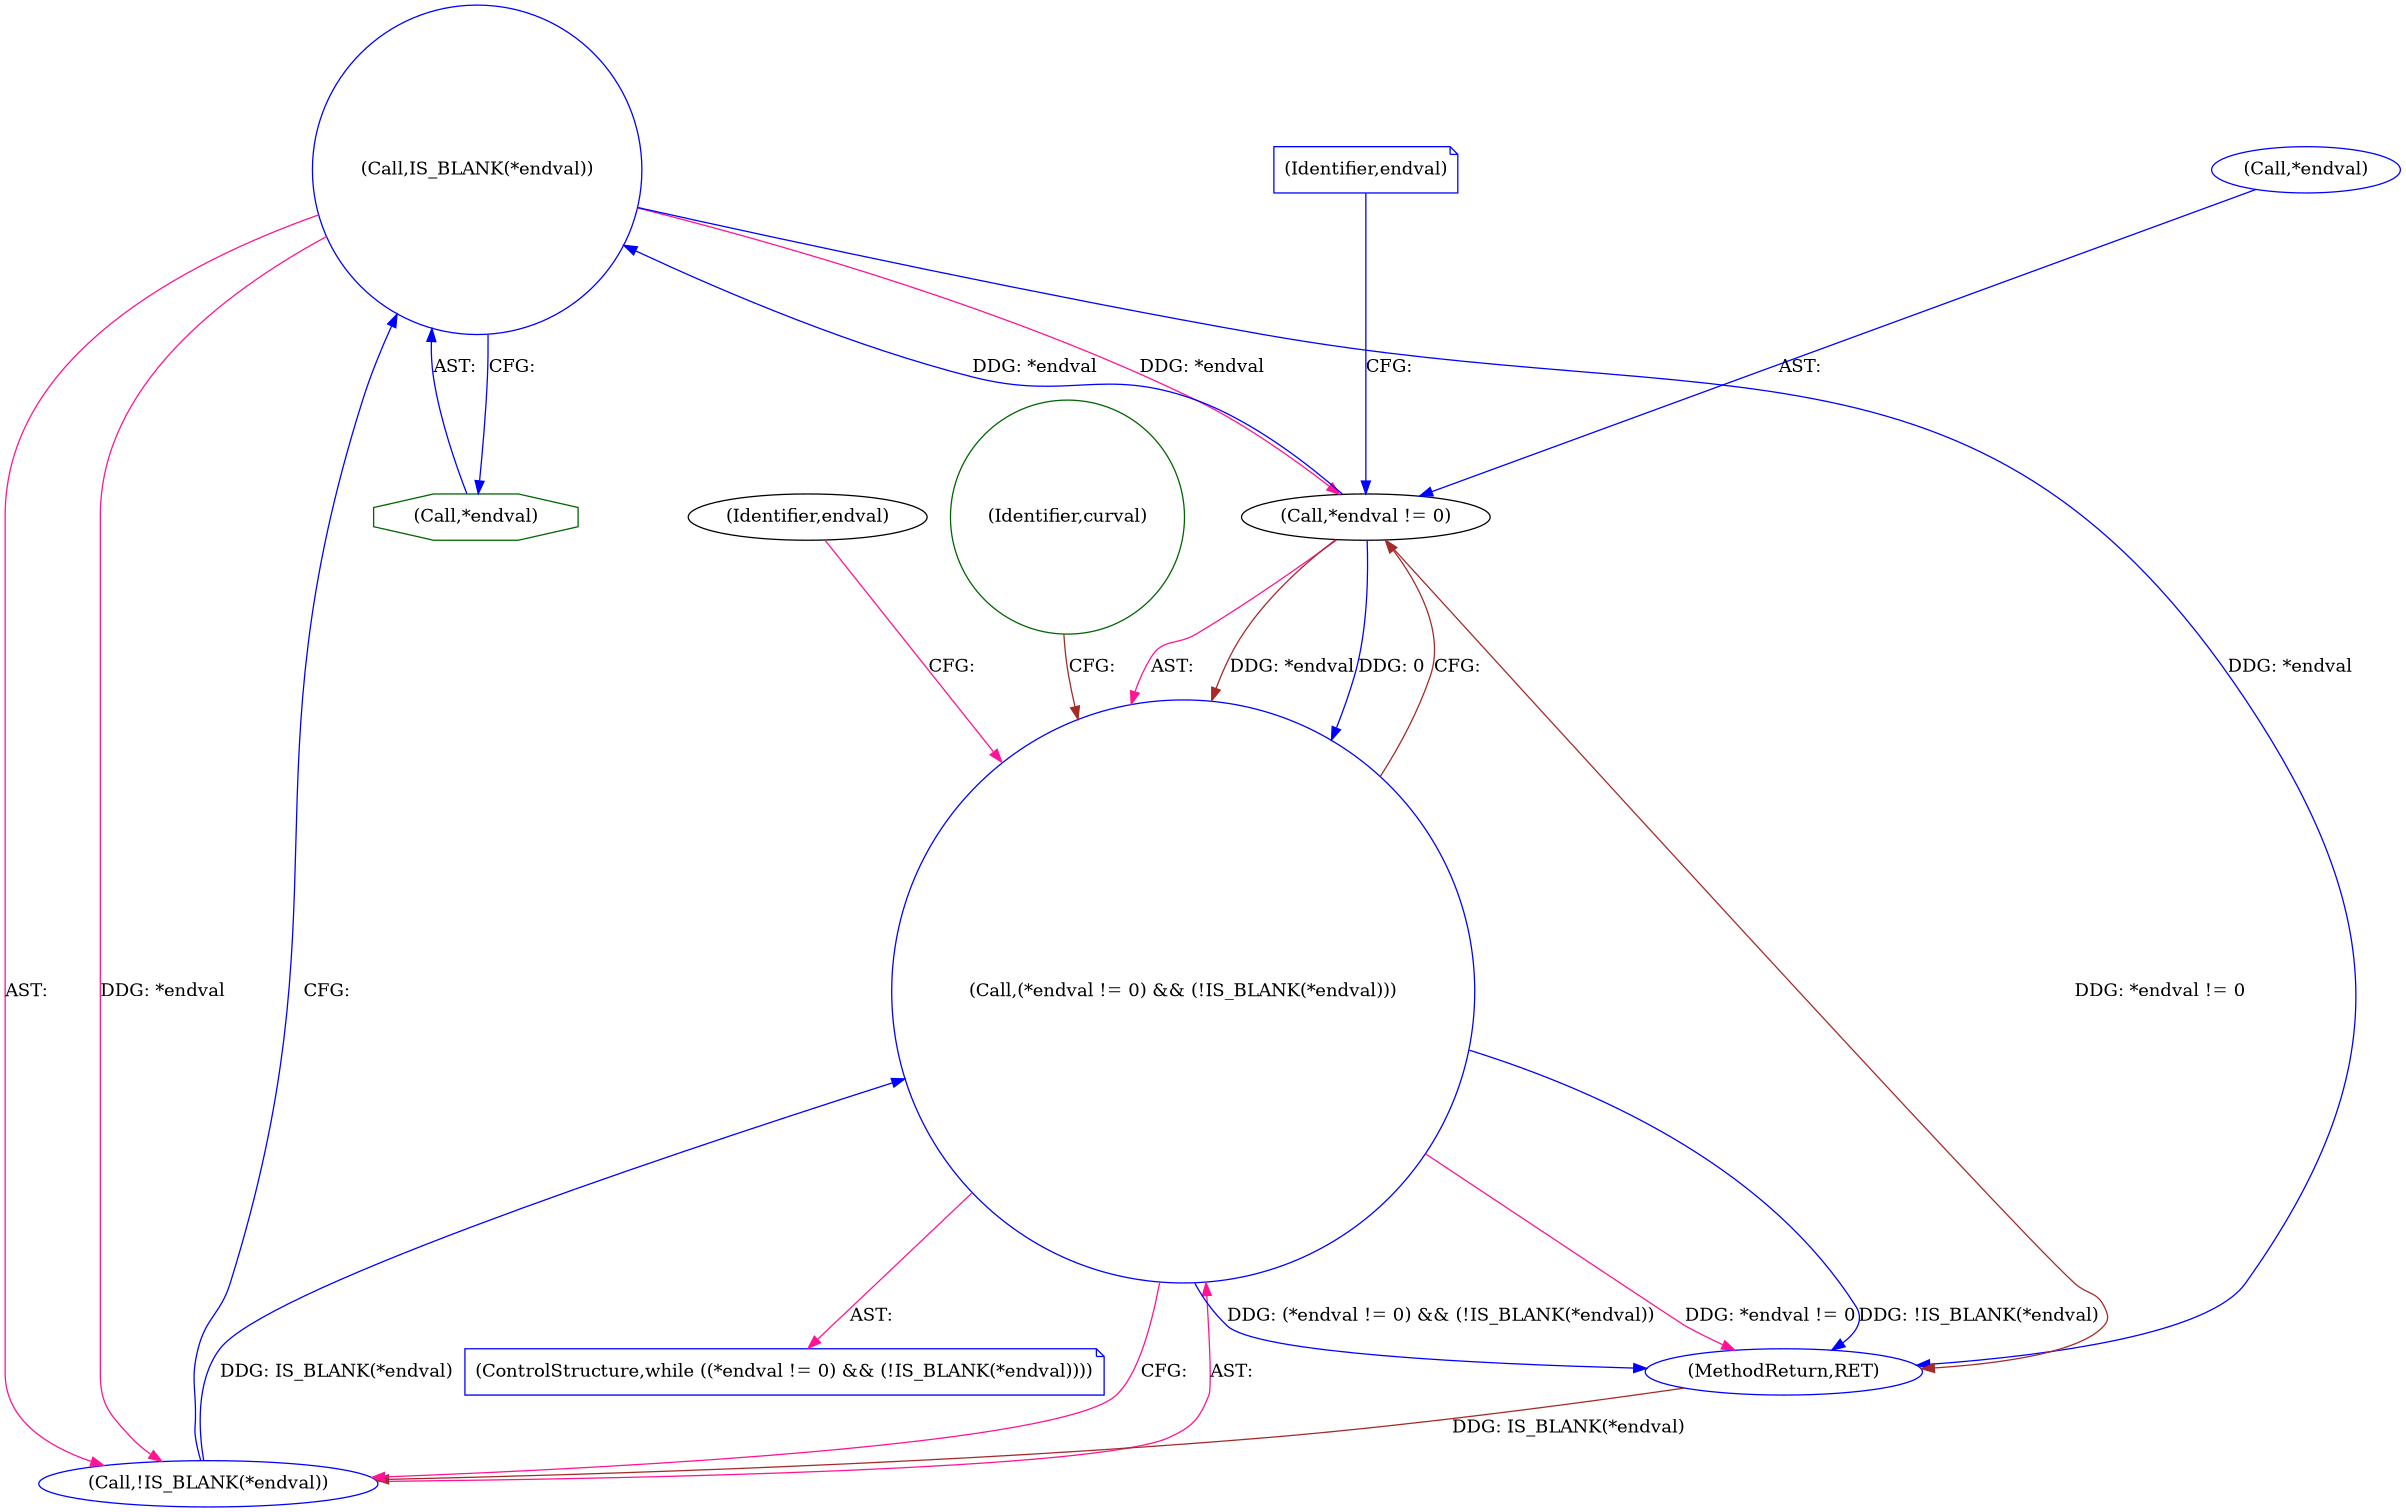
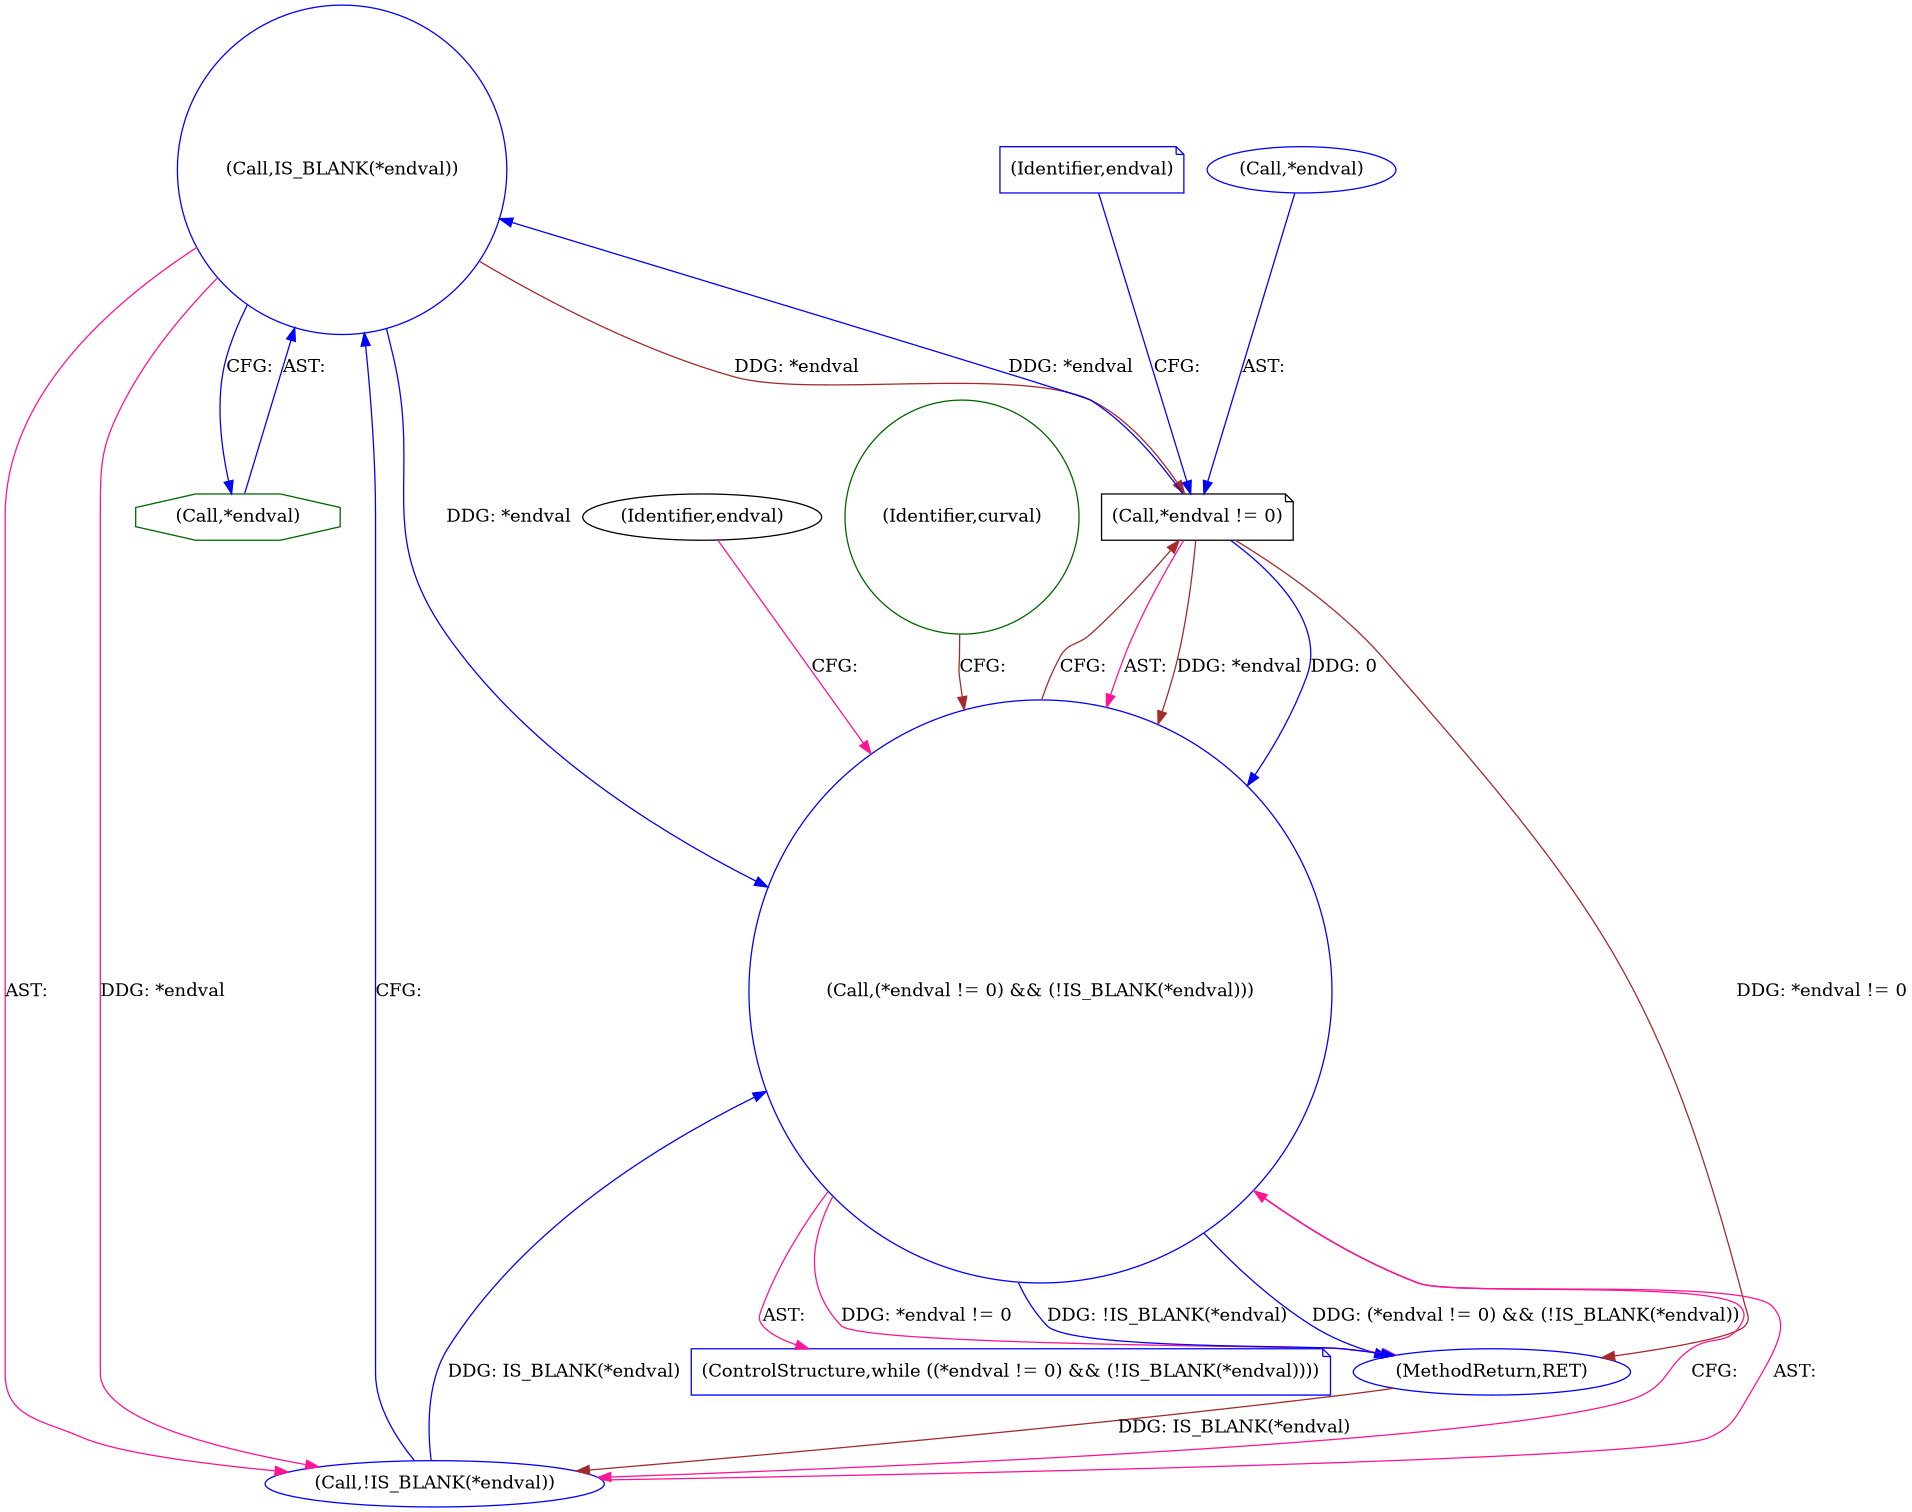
  digraph {
    node [color=blue shape=ellipse]
    edge [color=blue]
    n1 [label="(Call,IS_BLANK(*endval))" shape=circle]
-   n2 [color=black label="(Call,*endval != 0)"]
+   n2 [color=black label="(Call,*endval != 0)" shape=note]
    n3 [label="(Call,!IS_BLANK(*endval))"]
    n4 [label="(MethodReturn,RET)"]
    n5 [color=darkgreen label="(Call,*endval)" shape=octagon]
    n6 [label="(Call,(*endval != 0) && (!IS_BLANK(*endval)))" shape=circle]
    n7 [label="(ControlStructure,while ((*endval != 0) && (!IS_BLANK(*endval))))" shape=note]
    n8 [color=black label="(Identifier,endval)"]
    n9 [color=darkgreen label="(Identifier,curval)" shape=circle]
    n10 [label="(Identifier,endval)" shape=note]
    n11 [label="(Call,*endval)"]
-   n1 -> n2 [color=deeppink label="DDG: *endval"]
+   n1 -> n2 [color=brown label="DDG: *endval"]
    n1 -> n3 [color=deeppink label="AST: "]
    n1 -> n3 [color=deeppink label="DDG: *endval"]
-   n1 -> n4 [label="DDG: *endval"]
+   n1 -> n6 [label="DDG: *endval"]
    n1 -> n5 [label="CFG: "]
    n2 -> n1 [label="DDG: *endval"]
    n2 -> n4 [color=brown label="DDG: *endval != 0"]
    n2 -> n6 [color=deeppink label="AST: "]
    n2 -> n6 [color=brown label="DDG: *endval"]
    n2 -> n6 [label="DDG: 0"]
    n3 -> n1 [label="CFG: "]
    n3 -> n6 [color=deeppink label="AST: "]
    n3 -> n6 [label="DDG: IS_BLANK(*endval)"]
    n4 -> n3 [color=brown label="DDG: IS_BLANK(*endval)"]
    n5 -> n1 [label="AST: "]
    n6 -> n2 [color=brown label="CFG: "]
    n6 -> n3 [color=deeppink label="CFG: "]
    n6 -> n4 [label="DDG: (*endval != 0) && (!IS_BLANK(*endval))"]
    n6 -> n4 [color=deeppink label="DDG: *endval != 0"]
    n6 -> n4 [label="DDG: !IS_BLANK(*endval)"]
    n6 -> n7 [color=deeppink label="AST: "]
    n8 -> n6 [color=deeppink label="CFG: "]
    n9 -> n6 [color=brown label="CFG: "]
    n10 -> n2 [label="CFG: "]
    n11 -> n2 [label="AST: "]
  }
